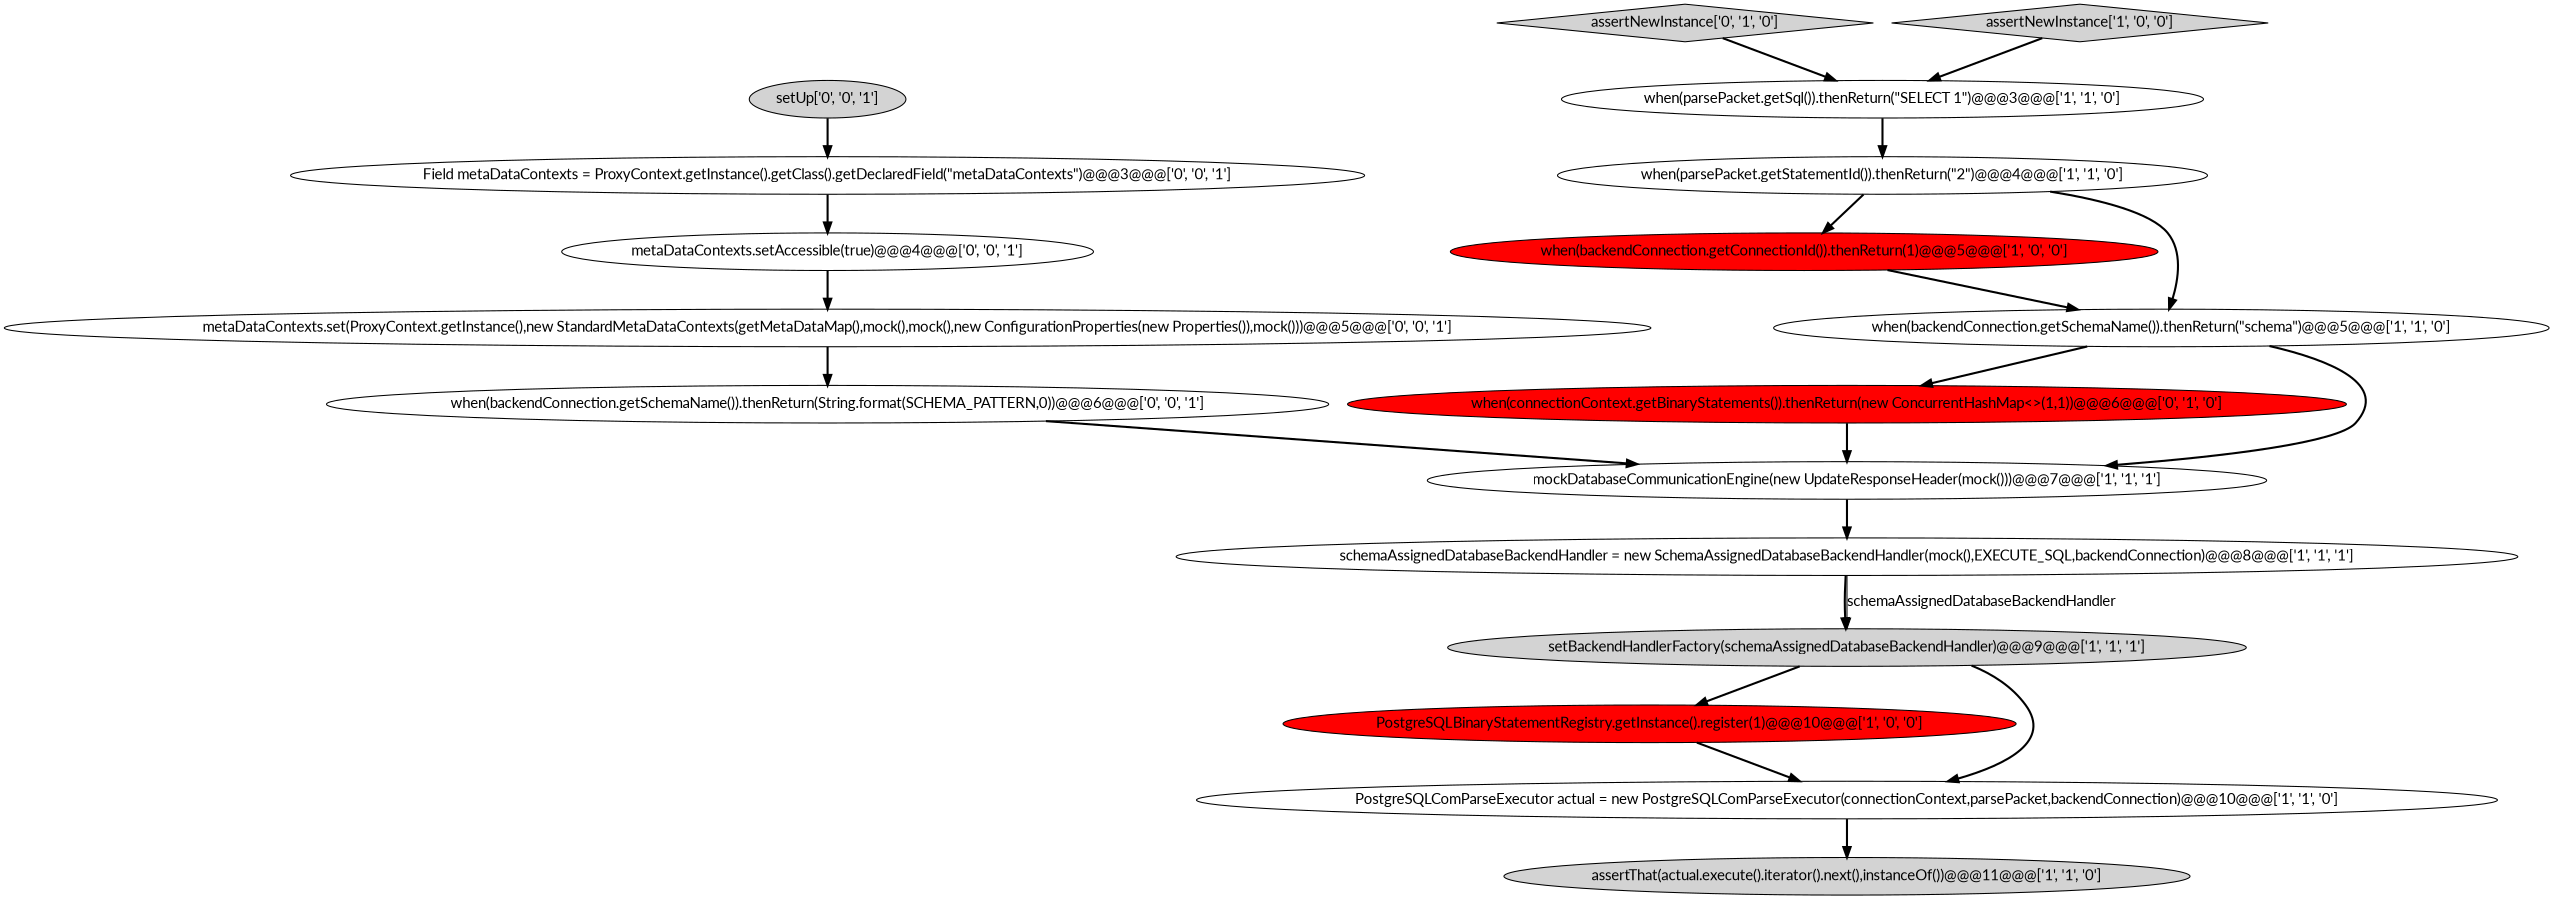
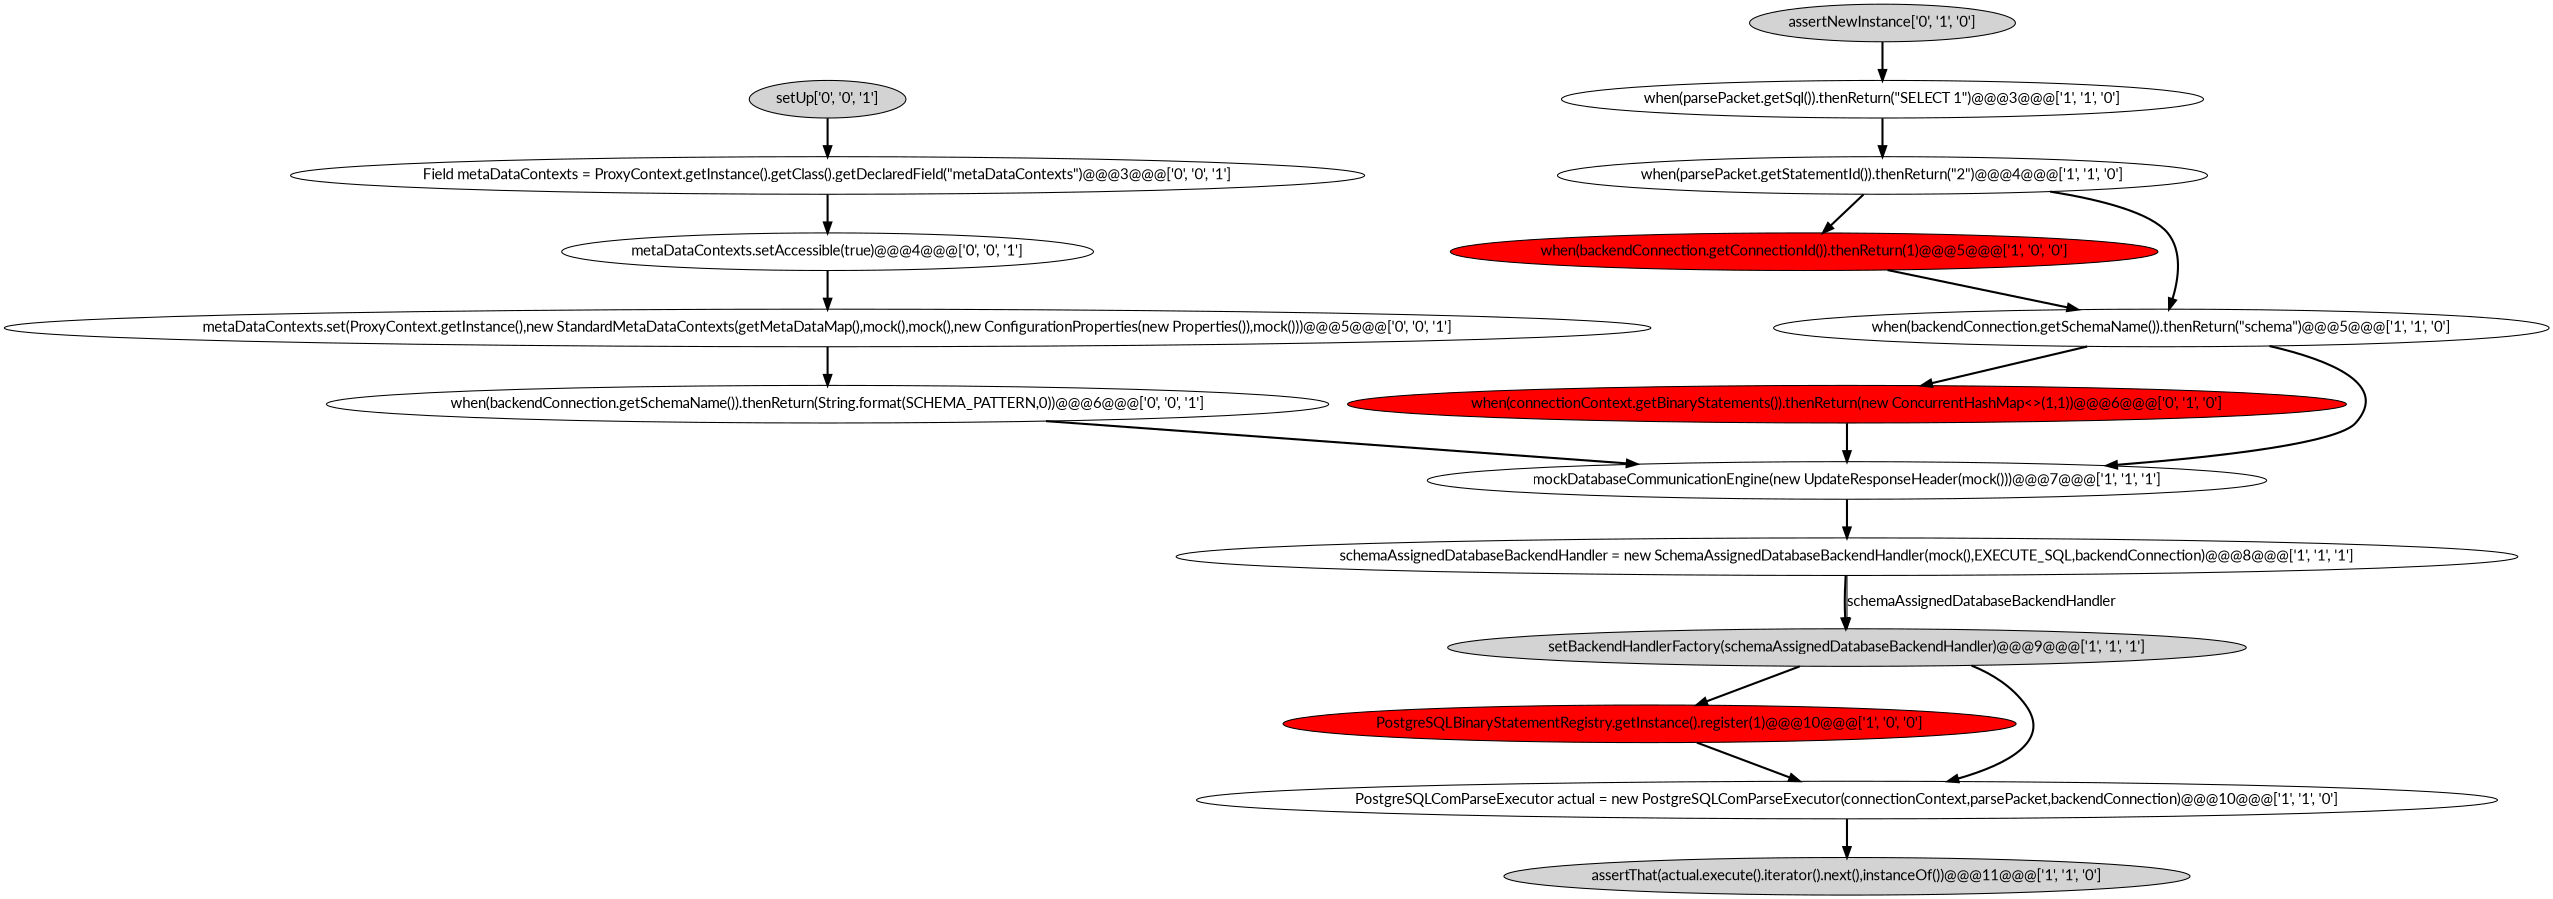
  digraph {
    fontname=Lato
    node [fillcolor=white fontname=Lato shape=ellipse style=filled]
    edge [fontname=Lato style=bold]
    n1 [fillcolor=lightgray label="assertThat(actual.execute().iterator().next(),instanceOf())@@@11@@@['1', '1', '0']"]
    n2 [label="metaDataContexts.setAccessible(true)@@@4@@@['0', '0', '1']"]
    n3 [label="metaDataContexts.set(ProxyContext.getInstance(),new StandardMetaDataContexts(getMetaDataMap(),mock(),mock(),new ConfigurationProperties(new Properties()),mock()))@@@5@@@['0', '0', '1']"]
    n4 [label="when(backendConnection.getSchemaName()).thenReturn(String.format(SCHEMA_PATTERN,0))@@@6@@@['0', '0', '1']"]
    n5 [fillcolor=red label="when(connectionContext.getBinaryStatements()).thenReturn(new ConcurrentHashMap<>(1,1))@@@6@@@['0', '1', '0']"]
    n6 [label="mockDatabaseCommunicationEngine(new UpdateResponseHeader(mock()))@@@7@@@['1', '1', '1']"]
    n7 [label="schemaAssignedDatabaseBackendHandler = new SchemaAssignedDatabaseBackendHandler(mock(),EXECUTE_SQL,backendConnection)@@@8@@@['1', '1', '1']"]
    n8 [fillcolor=lightgray label="setBackendHandlerFactory(schemaAssignedDatabaseBackendHandler)@@@9@@@['1', '1', '1']"]
    n9 [fillcolor=red label="when(backendConnection.getConnectionId()).thenReturn(1)@@@5@@@['1', '0', '0']"]
    n10 [label="when(backendConnection.getSchemaName()).thenReturn(\"schema\")@@@5@@@['1', '1', '0']"]
-   n11 [fillcolor=lightgray label="assertNewInstance['0', '1', '0']" shape=diamond]
+   n11 [fillcolor=lightgray label="assertNewInstance['0', '1', '0']"]
    n12 [label="when(parsePacket.getSql()).thenReturn(\"SELECT 1\")@@@3@@@['1', '1', '0']"]
    n13 [label="when(parsePacket.getStatementId()).thenReturn(\"2\")@@@4@@@['1', '1', '0']"]
    n14 [fillcolor=red label="PostgreSQLBinaryStatementRegistry.getInstance().register(1)@@@10@@@['1', '0', '0']"]
    n15 [label="PostgreSQLComParseExecutor actual = new PostgreSQLComParseExecutor(connectionContext,parsePacket,backendConnection)@@@10@@@['1', '1', '0']"]
    n16 [label="Field metaDataContexts = ProxyContext.getInstance().getClass().getDeclaredField(\"metaDataContexts\")@@@3@@@['0', '0', '1']"]
-   n17 [fillcolor=lightgray label="assertNewInstance['1', '0', '0']" shape=diamond]
    n18 [fillcolor=lightgray label="setUp['0', '0', '1']"]
    n2 -> n3
    n3 -> n4
    n4 -> n6
    n5 -> n6
    n6 -> n7
    n7 -> n8
    n7 -> n8 [label=schemaAssignedDatabaseBackendHandler style=solid]
    n8 -> n14
    n8 -> n15
    n9 -> n10
    n10 -> n5
    n10 -> n6
    n11 -> n12
    n12 -> n13
    n13 -> n9
    n13 -> n10
    n14 -> n15
    n15 -> n1
    n16 -> n2
-   n17 -> n12
    n18 -> n16
  }
